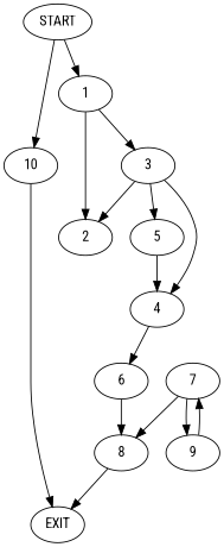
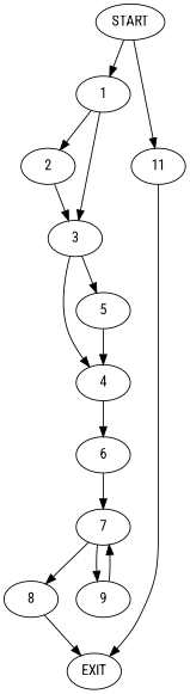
  digraph {
    fontname="Roboto Condensed"
    node [fontname="Roboto Condensed"]
    edge [fontname="Roboto Condensed"]
    n1 [label=START]
    1
-   10
+   10 [label=11]
    2
    3
    n6 [label=EXIT]
    4
    5
    6
    7
    8
    9
    n1 -> 1
    n1 -> 10
    1 -> 2
    1 -> 3
    10 -> n6
-   3 -> 2
+   2 -> 3
    3 -> 4
    3 -> 5
    4 -> 6
    5 -> 4
-   6 -> 8
+   6 -> 7
    7 -> 8
    7 -> 9
    8 -> n6
    9 -> 7
  }
